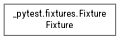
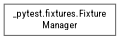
  digraph {
    rankdir=LR
    fontname="Roboto Condensed"
-   n1 [color=grey40 fillcolor=white fontname="Roboto Condensed" fontsize=10 height=0.2 label="_pytest.fixtures.Fixture\lFixture" shape=box style=filled width=0.4]
+   n1 [color=grey40 fillcolor=white fontname="Roboto Condensed" fontsize=10 height=0.2 label="_pytest.fixtures.Fixture\lManager" shape=box style=filled width=0.4]
  }
